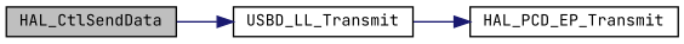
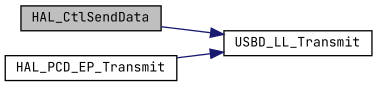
  digraph {
    fontname="JetBrains Mono"
    rankdir=LR
    node [color=black fillcolor=white fontname="JetBrains Mono" fontsize=10 shape=record style=filled]
    edge [color=midnightblue fontname="JetBrains Mono" fontsize=10 labelfontname=Helvetica labelfontsize=10 style=solid]
    n1 [fillcolor=grey75 fontcolor=black height=0.2 label=HAL_CtlSendData width=0.4]
    n2 [height=0.2 label=USBD_LL_Transmit width=0.4]
    n3 [height=0.2 label=HAL_PCD_EP_Transmit width=0.4]
    n1 -> n2
-   n2 -> n3
+   n3 -> n2
  }
